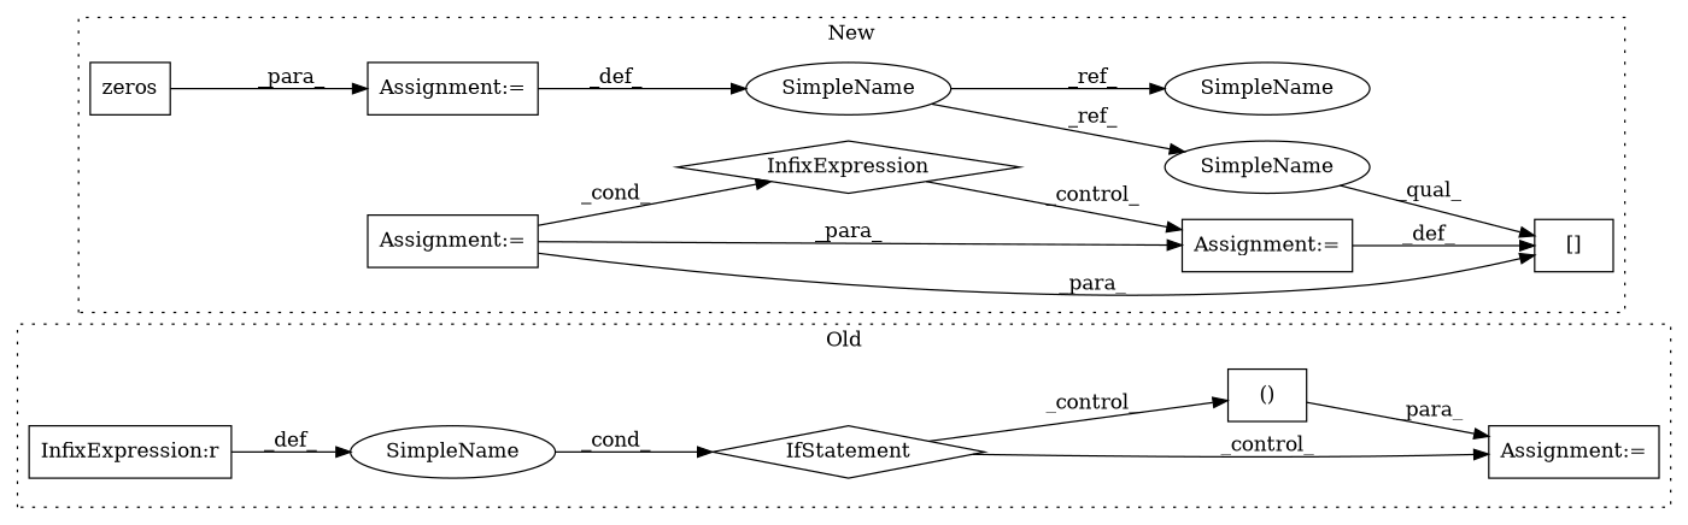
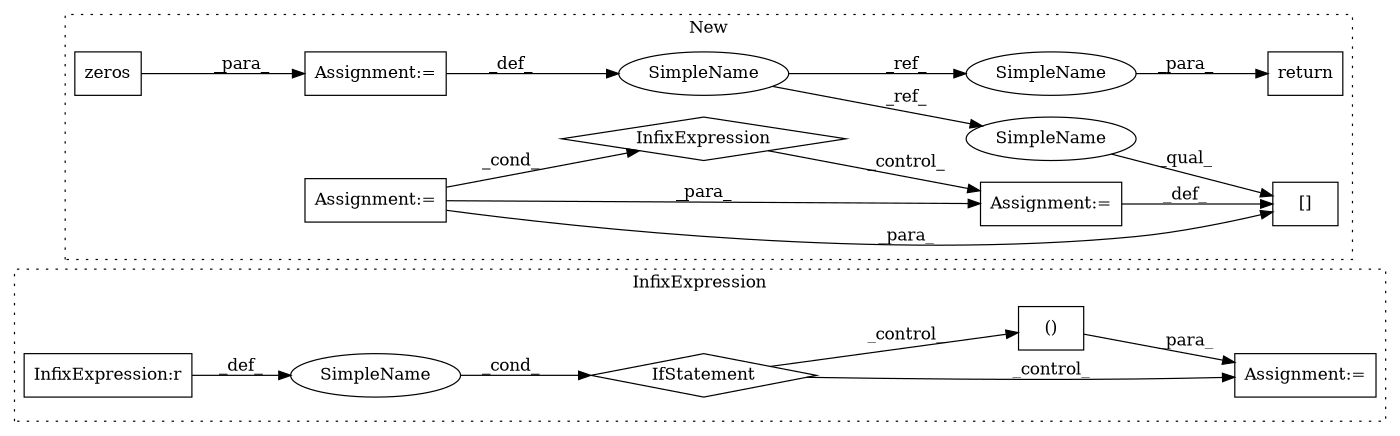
  digraph {
    rankdir=LR
    node [a=7 l=7 s="9739,9842" shape=box]
    n1 [a=25 l="4,2" label=IfStatement s="18735,18762" shape=diamond]
    n2 [l=1 label="Assignment:=" s=18789]
    n3 [a=42 label=SimpleName shape=ellipse l="" s=""]
    n4 [a=27 l=4 label="InfixExpression:r" s=18757]
    n5 [a=106 l=15 label="()" s=18825]
    n6 [a=32 l="11,2" label=zeros s="9664,9731"]
    n7 [l=1 label="Assignment:=" s=9657]
    n8 [a=2 l="15,2" label="[]" s="9852,9929"]
    n9 [l=1 label="Assignment:=" s=9931]
    n10 [a=70 l="66,2" label=InfixExpression shape=diamond]
    n11 [l="66,2" label="Assignment:="]
+   n12 [a=41 label=return s=9950]
    n13 [a=42 label=SimpleName s=9650 shape=ellipse]
    n14 [a=42 label=SimpleName s=9852 shape=ellipse]
    n15 [a=42 label=SimpleName s=9957 shape=ellipse]
    subgraph cluster_1 {
-     label=Old
+     label=InfixExpression
      style=dotted
      n1
      n2
      n3
      n4
      n5
    }
    subgraph cluster_2 {
      label=New
      style=dotted
      n6
      n7
      n8
      n9
      n10
      n11
+     n12
      n13
      n14
      n15
    }
    n1 -> n2 [label=_control_]
    n1 -> n5 [label=_control_]
    n3 -> n1 [label=_cond_]
    n4 -> n3 [label=_def_]
    n5 -> n2 [label=_para_]
    n6 -> n7 [label=_para_]
    n7 -> n13 [label=_def_]
    n9 -> n8 [label=_def_]
    n10 -> n9 [label=_control_]
    n11 -> n8 [label=_para_]
    n11 -> n9 [label=_para_]
    n11 -> n10 [label=_cond_]
    n13 -> n14 [label=_ref_]
    n13 -> n15 [label=_ref_]
    n14 -> n8 [label=_qual_]
+   n15 -> n12 [label=_para_]
  }
